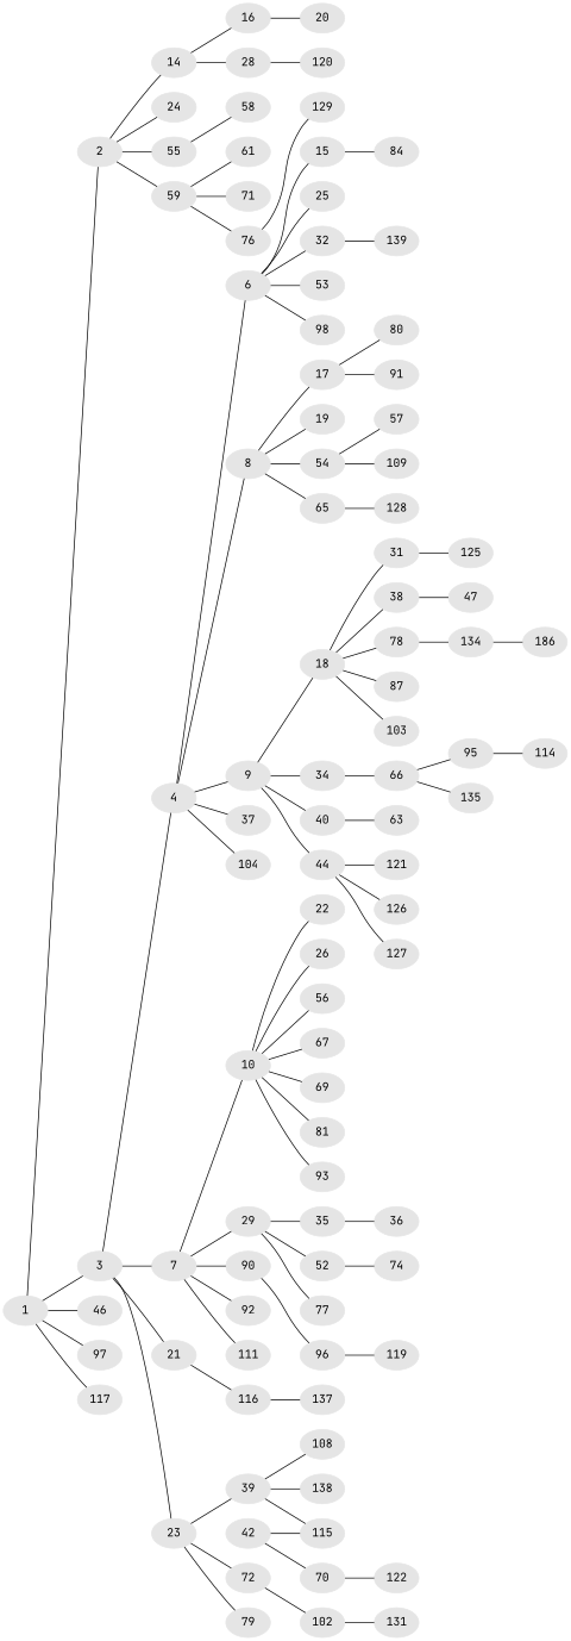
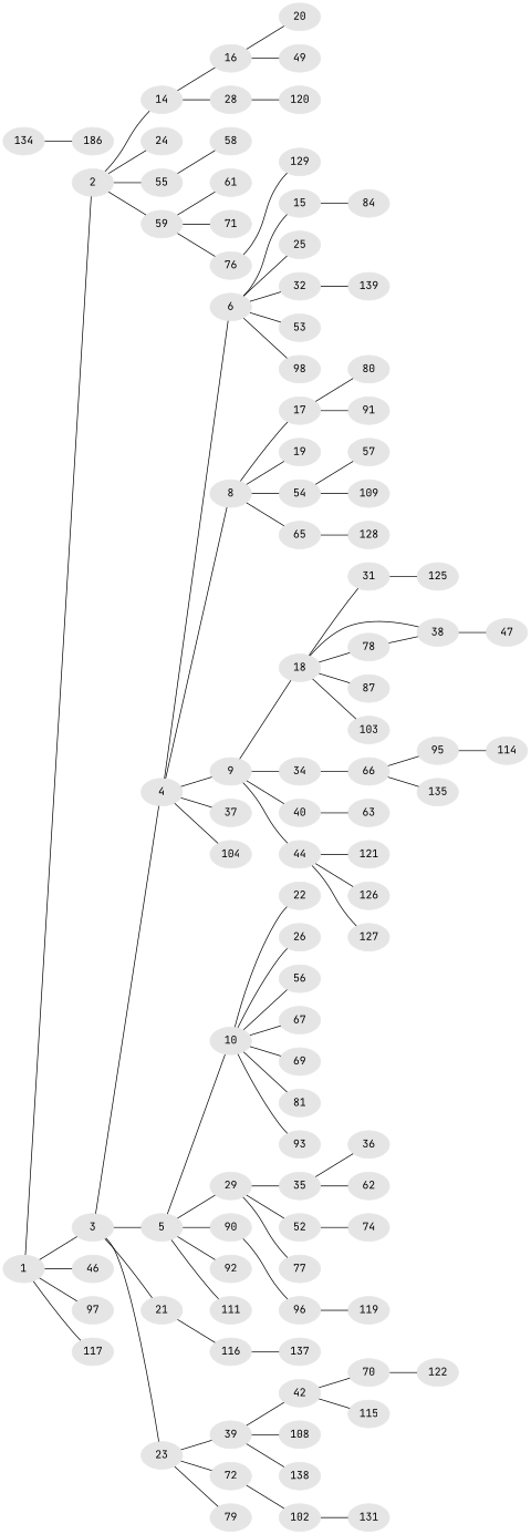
  graph {
    fontname="JetBrains Mono"
    rankdir=LR
    node [color=gray90 fontname="JetBrains Mono" style=filled]
    edge [fontname="JetBrains Mono"]
    1 [super="+43"]
    2 [super="+94"]
    3
    46
    97
    117
    14 [super="+100"]
    24
    55 [super="+75"]
    59 [super="+133"]
    4 [super="+7"]
-   5 [super="+11" label=7]
+   5 [super="+11"]
    21 [super="+106"]
    23 [super="+41"]
    16 [super="+73"]
    28 [super="+85"]
    58 [super="+86"]
    61
    71
    76
    6 [super="+13"]
    8 [super="+30"]
    9
    37 [super="+107"]
    104
    10 [super="+12"]
    29 [super="+112"]
    90
    92 [super="+101"]
    111
    116
    39 [super="+51"]
    72
    79
    15 [super="+33"]
    25 [super="+27"]
    32 [super="+82"]
    53
    98
    17 [super="+68"]
    19
    54 [super="+99"]
    65
    18 [super="+124"]
    34 [super="+45"]
    40 [super="+132"]
    44 [super="+48"]
    22
    26
    56 [super="+105"]
    67
    69
    81
    93
    35 [super="+50"]
    52
    77
    96
    84
    139
    80
    91
    57 [super="+88"]
    109
    128
    31 [super="+60"]
    38
    78 [super="+83"]
    87
    103
    66 [super="+89"]
    63 [super="+140"]
    121
    126
    127
    20
+   49
    120
    125
    47 [super="+118"]
    134
    137
    42
    108
    138
    102 [super="+130"]
    36 [super="+110"]
+   62
    74
    95
    135
    70 [super="+113"]
    115
    122
    129
    114 [super="+123"]
    131
    n98 [label=186]
    119
    1 -- 2
    1 -- 3
    1 -- 46
    1 -- 97
    1 -- 117
    2 -- 14
    2 -- 24
    2 -- 55
    2 -- 59
    3 -- 4
    3 -- 5
    3 -- 21
    3 -- 23
    14 -- 16
    14 -- 28
    55 -- 58
    59 -- 61
    59 -- 71
    59 -- 76
    4 -- 6
    4 -- 8
    4 -- 9
    4 -- 37
    4 -- 104
    5 -- 10
    5 -- 29
    5 -- 90
    5 -- 92
    5 -- 111
    21 -- 116
    23 -- 39
    23 -- 72
    23 -- 79
    16 -- 20
+   16 -- 49
    28 -- 120
    76 -- 129
    6 -- 15
    6 -- 25
    6 -- 32
    6 -- 53
    6 -- 98
    8 -- 17
    8 -- 19
    8 -- 54
    8 -- 65
    9 -- 18
    9 -- 34
    9 -- 40
    9 -- 44
    10 -- 22
    10 -- 26
    10 -- 56
    10 -- 67
    10 -- 69
    10 -- 81
    10 -- 93
    29 -- 35
    29 -- 52
    29 -- 77
    90 -- 96
    116 -- 137
-   39 -- 115
+   39 -- 42
    39 -- 108
    39 -- 138
    72 -- 102
    15 -- 84
    32 -- 139
    17 -- 80
    17 -- 91
    54 -- 57
    54 -- 109
    65 -- 128
    18 -- 31
    18 -- 38
    18 -- 78
    18 -- 87
    18 -- 103
    34 -- 66
    40 -- 63
    44 -- 121
    44 -- 126
    44 -- 127
    35 -- 36
+   35 -- 62
    52 -- 74
    96 -- 119
    31 -- 125
    38 -- 47
-   78 -- 134
+   78 -- 38
    66 -- 95
    66 -- 135
    134 -- n98
    42 -- 70
    42 -- 115
    102 -- 131
    95 -- 114
    70 -- 122
  }
